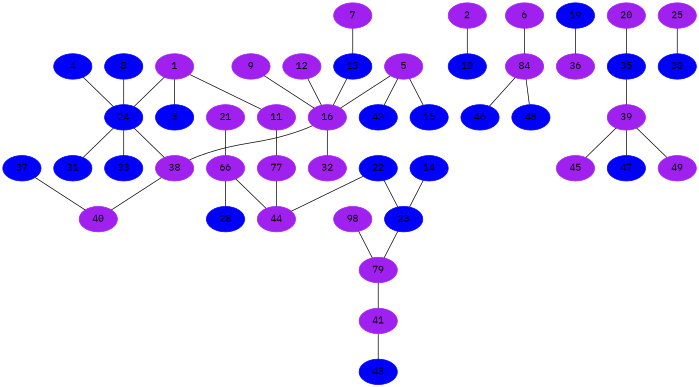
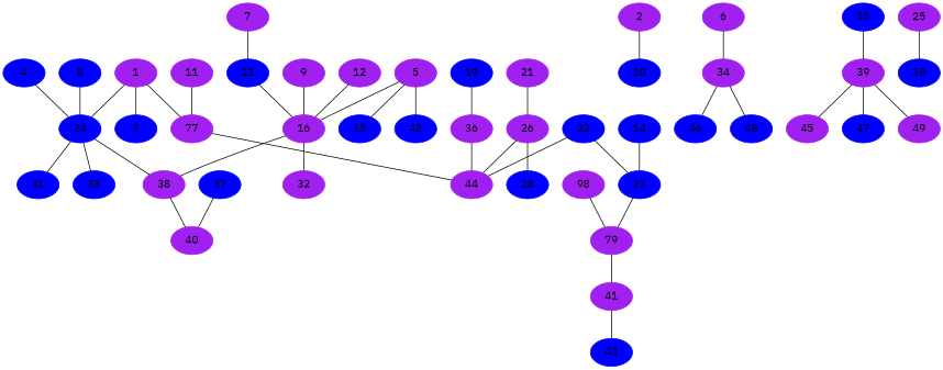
  graph {
    fontname="IBM Plex Mono"
    node [color=purple fontname="IBM Plex Mono" style=filled]
    edge [fontname="IBM Plex Mono" weight=1.0]
    3 [color=blue]
    1
    24 [color=blue]
    n4 [label=77]
    10 [color=blue]
    2
    38
    31 [color=blue]
    33 [color=blue]
    44
    4 [color=blue]
    15 [color=blue]
    5
    16
    42 [color=blue]
    32
    6
-   34 [label=84]
+   34
    46 [color=blue]
    48 [color=blue]
    13 [color=blue]
    7
    8 [color=blue]
    9
    11
    12
    14 [color=blue]
    23 [color=blue]
    n29 [label=79]
    40
    28 [color=blue]
    n32 [label=98]
    41
    19 [color=blue]
    36
    35 [color=blue]
-   20
    39
    21
-   26 [label=66]
+   26
    22 [color=blue]
    30 [color=blue]
    25
    43 [color=blue]
    45
    47 [color=blue]
    49
    37 [color=blue]
    1 -- 3
    1 -- 24
-   1 -- 11
+   1 -- n4
    24 -- 38
    24 -- 31
    24 -- 33
    n4 -- 44
    2 -- 10
    38 -- 40
    4 -- 24
    5 -- 15
    5 -- 16
    5 -- 42
    16 -- 38
    16 -- 32
    6 -- 34
    34 -- 46
    34 -- 48
    13 -- 16
    7 -- 13
    8 -- 24
    9 -- 16
    11 -- n4
    12 -- 16
    14 -- 23
    23 -- n29
    n29 -- 41
    n32 -- n29
    41 -- 43
    19 -- 36
+   36 -- 44
    35 -- 39
-   20 -- 35
    39 -- 45
    39 -- 47
    39 -- 49
    21 -- 26
    26 -- 44
    26 -- 28
    22 -- 44
    22 -- 23
    25 -- 30
    37 -- 40
  }
